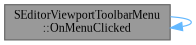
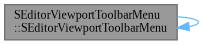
  digraph {
    rankdir=TB
    fontname="Liberation Serif"
-   n1 [color=gray40 fillcolor=grey60 fontcolor=black fontname="Liberation Serif" fontsize=10 height=0.2 label="SEditorViewportToolbarMenu\l::OnMenuClicked" shape=box style=filled width=0.4]
+   n1 [color=gray40 fillcolor=grey60 fontcolor=black fontname="Liberation Serif" fontsize=10 height=0.2 label="SEditorViewportToolbarMenu\l::SEditorViewportToolbarMenu" shape=box style=filled width=0.4]
    n1 -> n1 [color=steelblue1 fontname="Liberation Serif" fontsize=10 labelfontname=Helvetica labelfontsize=10 style=solid]
  }
